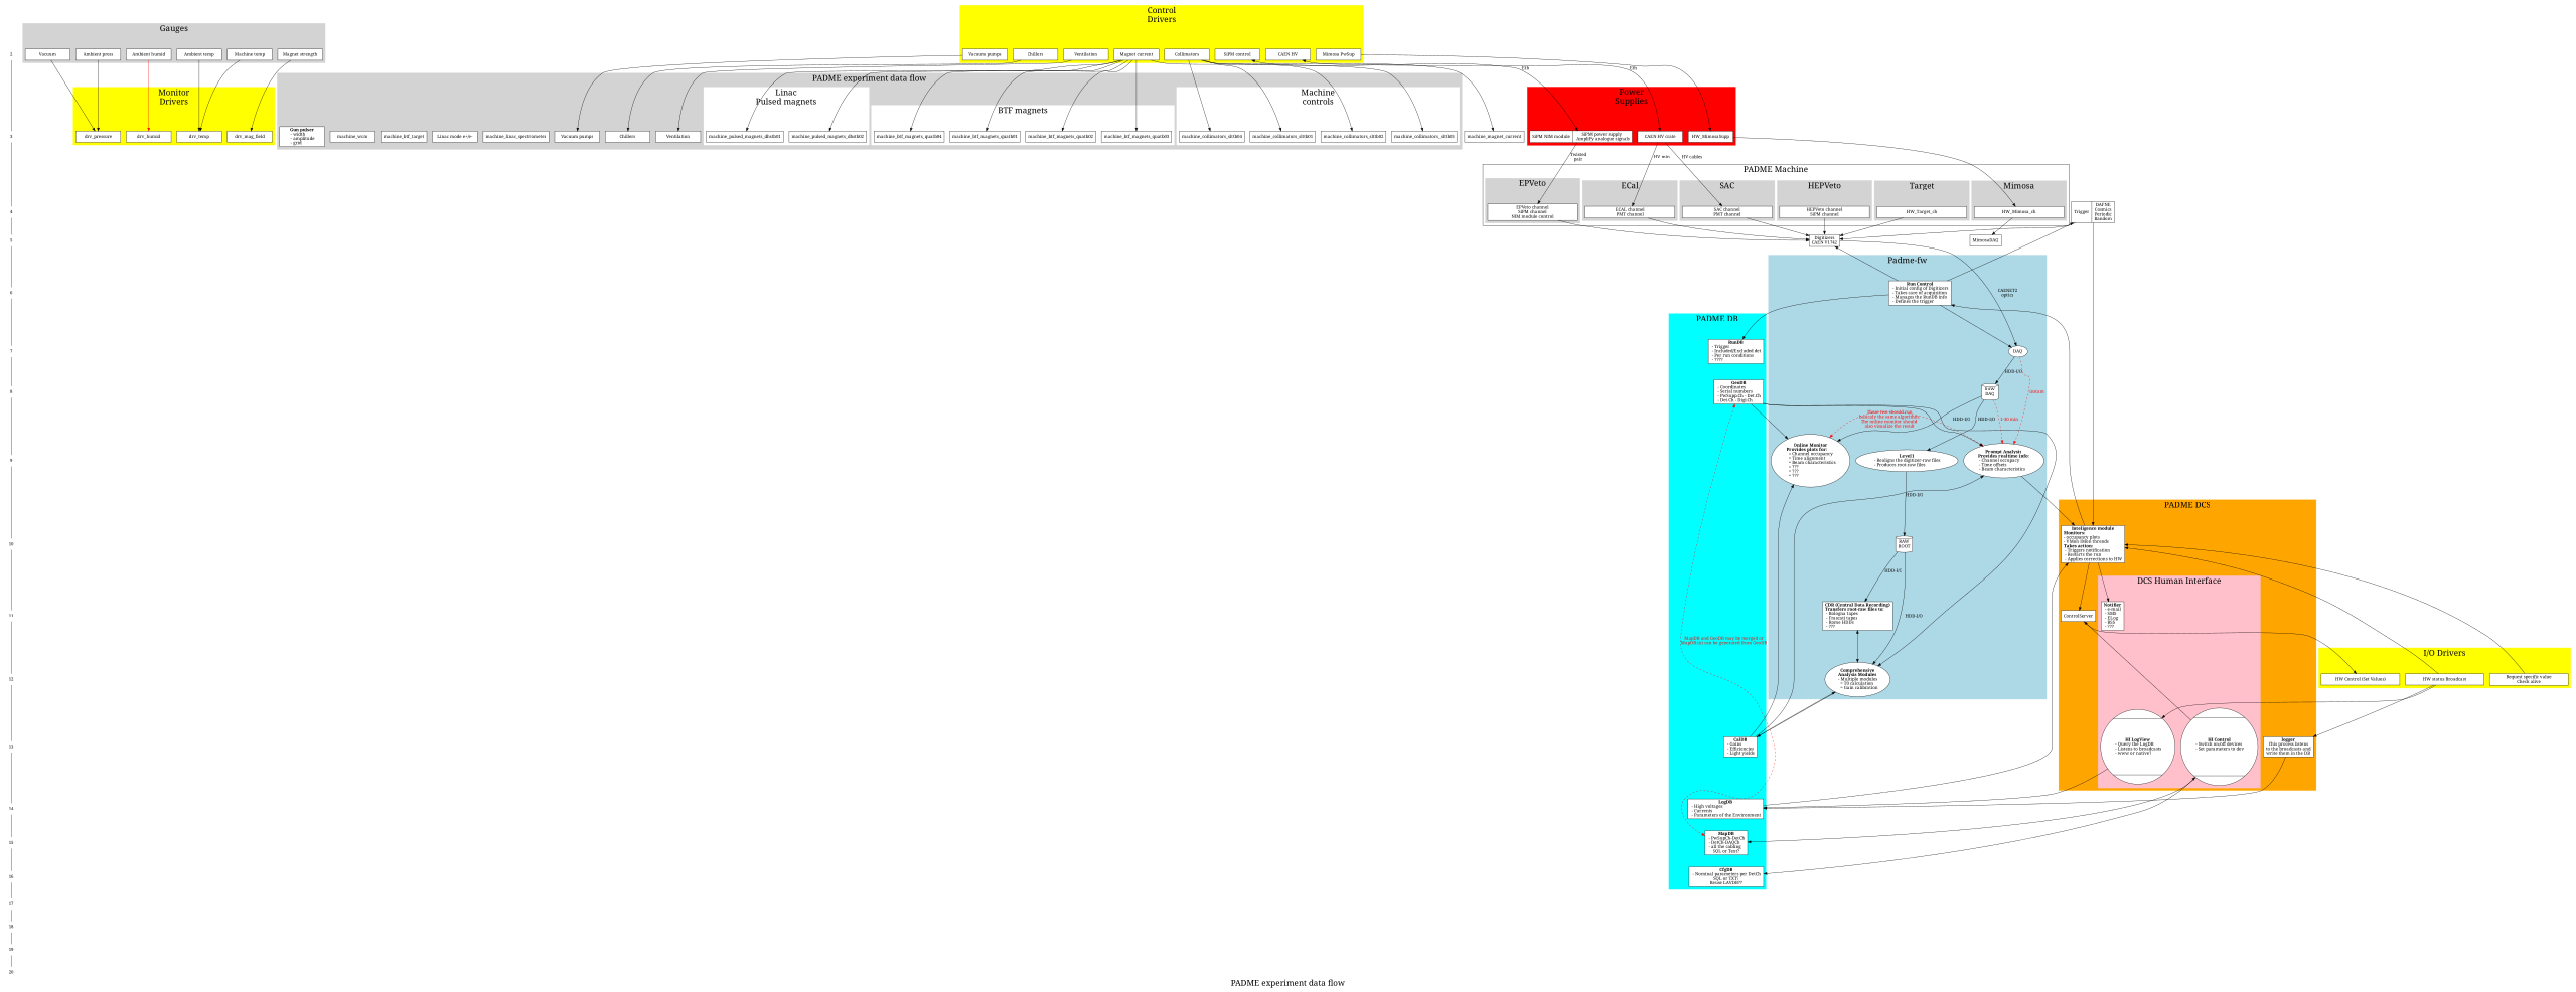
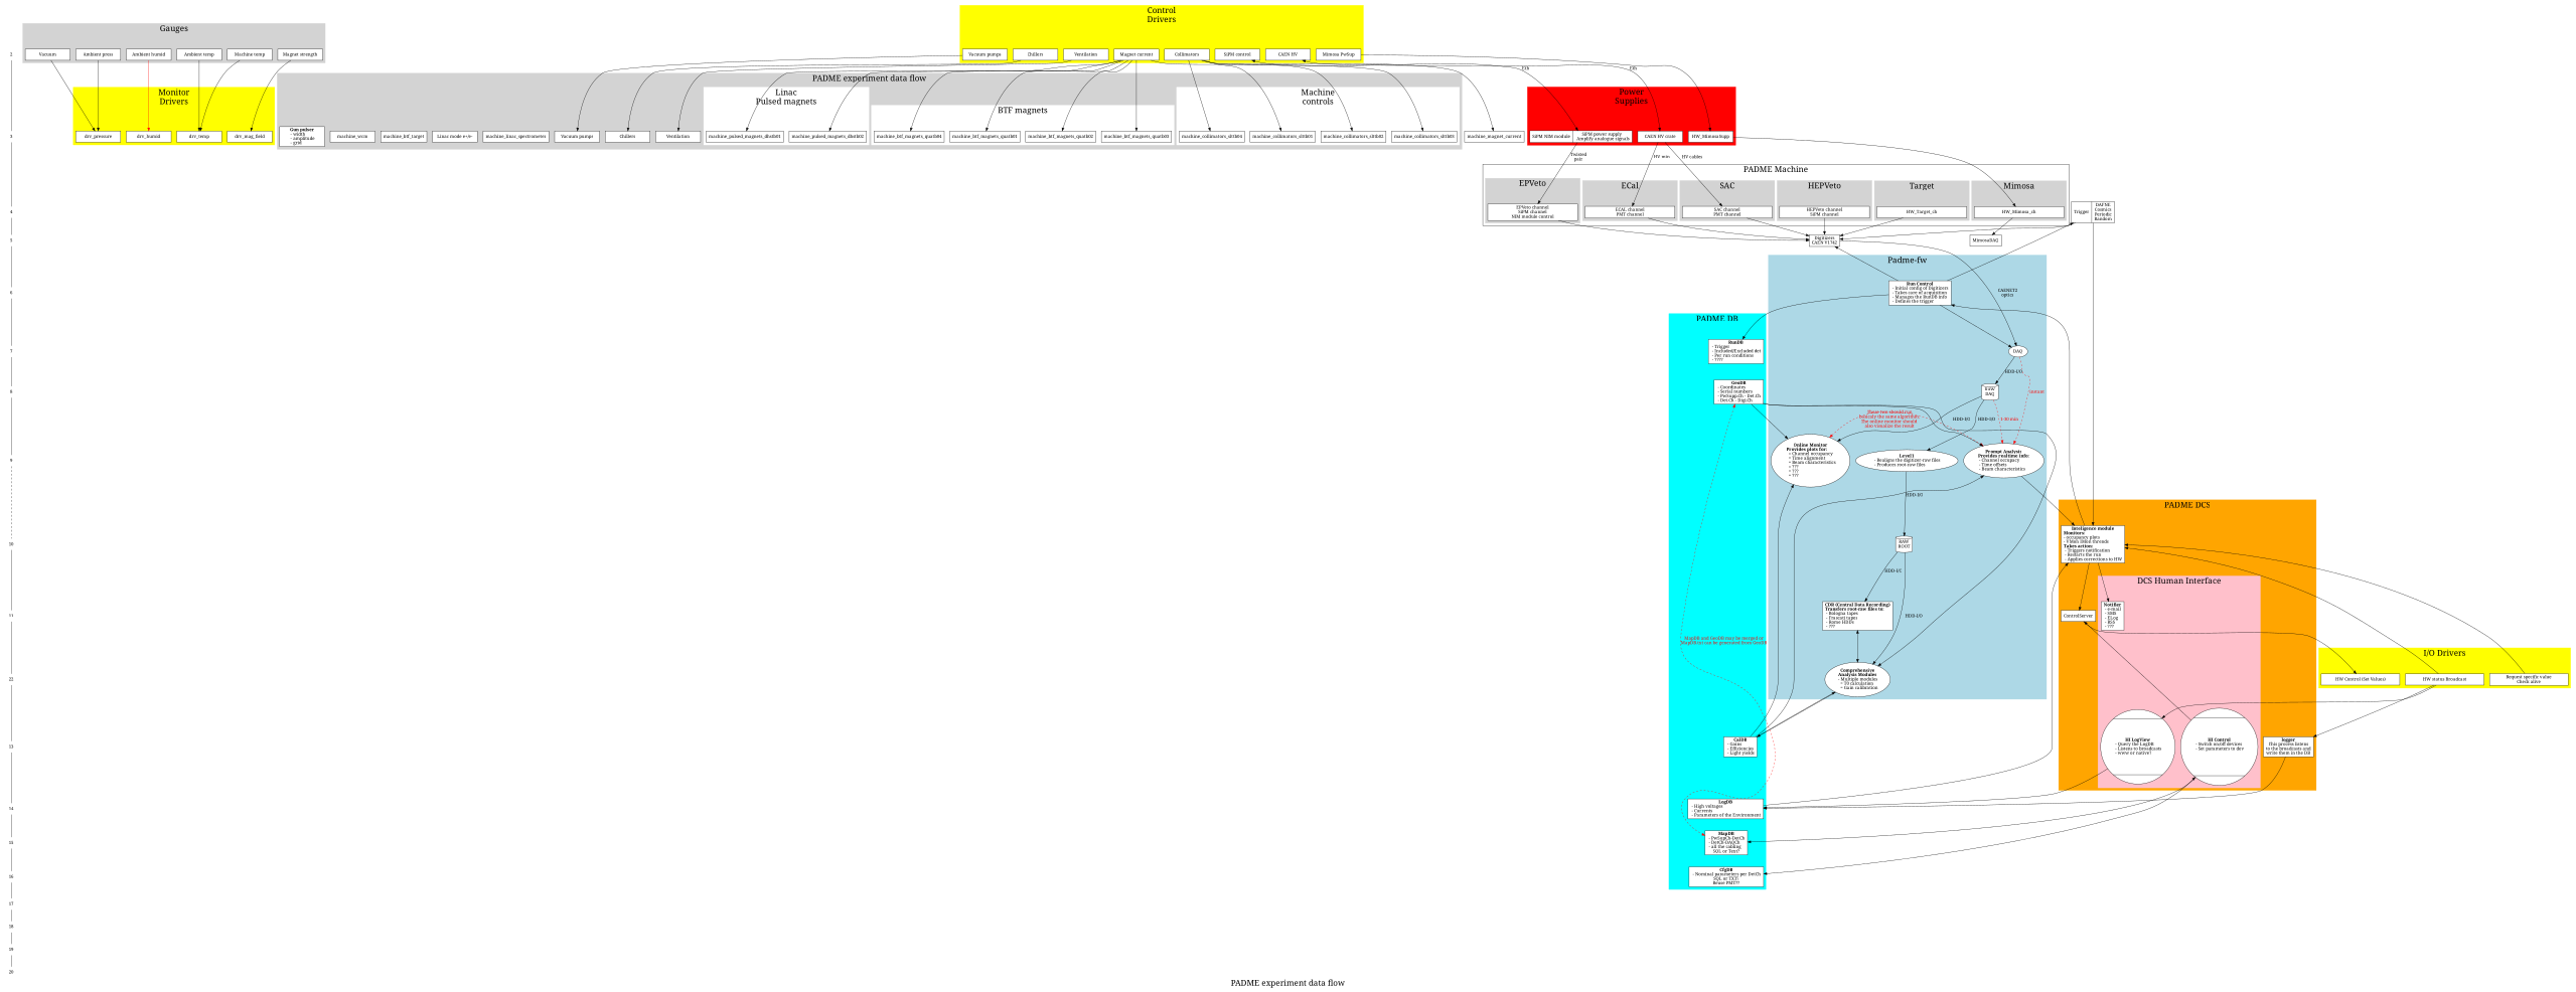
  digraph {
    compound=true
    fontname="Noto Serif"
    fontsize=26
    label="PADME experiment data flow"
    newrank=true
    rankdir=TB
    remincross=true
    node [fontname="Noto Serif" shape=record fillcolor=white style=filled]
    edge [fontname="Noto Serif"]
    2 [shape=none fillcolor="" style=""]
    3 [shape=none fillcolor="" style=""]
    4 [shape=none fillcolor="" style=""]
    5 [shape=none fillcolor="" style=""]
    6 [shape=none fillcolor="" style=""]
    7 [shape=none fillcolor="" style=""]
    8 [shape=none fillcolor="" style=""]
    9 [shape=none fillcolor="" style=""]
    10 [shape=none fillcolor="" style=""]
    11 [shape=none fillcolor="" style=""]
-   12 [shape=none fillcolor="" style=""]
+   12 [shape=none label=22 fillcolor="" style=""]
    13 [shape=none fillcolor="" style=""]
    14 [shape=none fillcolor="" style=""]
    15 [shape=none fillcolor="" style=""]
    16 [shape=none fillcolor="" style=""]
    17 [shape=none fillcolor="" style=""]
    18 [shape=none fillcolor="" style=""]
    19 [shape=none fillcolor="" style=""]
    20 [shape=none fillcolor="" style=""]
    n20 [label=Vacuum width=2]
    n21 [label="Ambient temp" width=2]
    n22 [label="Ambient humid" width=2]
    n23 [label="Ambient press" width=2]
    n24 [label="Machine temp" width=2]
    n25 [label="Magnet strength" width=2]
    machine_pulsed_magnets_dhstb01 [width=2]
    machine_pulsed_magnets_dhstb02 [width=2]
    machine_btf_magnets_quatb01 [width=2]
    machine_btf_magnets_quatb02 [width=2]
    machine_btf_magnets_quatb03 [width=2]
    machine_btf_magnets_quatb04 [width=2]
    machine_collimators_slttb01 [width=2]
    machine_collimators_slttb02 [width=2]
    machine_collimators_slttb03 [width=2]
    machine_collimators_slttb04 [width=2]
    n36 [label="Vacuum pumps" width=2]
    n37 [label=Chillers width=2]
    n38 [label=Ventilation width=2]
    machine_linac_spectrometer [width=2]
    n40 [label="Linac mode e+/e-" width=2]
    machine_btf_target [width=2]
    machine_wcm [width=2]
    n43 [label=<<b>Gun pulser</b><br/> - width<br align="left"/> - amplitude<br align="left"/> - grid<br align="left"/>> width=2]
    drv_mag_field [width=2]
    drv_pressure [width=2]
    drv_temp [width=2]
    drv_humid [width=2]
    n48 [label="Vacuum pumps" width=2]
    n49 [label=Chillers width=2]
    n50 [label=Ventilation width=2]
    n51 [label="Magnet current" width=2]
    n52 [label=Collimators width=2]
    n53 [label="CAEN HV" width=2]
    n54 [label="SiPM control" width=2]
    n55 [label="Mimosa PwSup" width=2]
    n56 [label="Request specific value\nCheck alive" width=3.5]
    n57 [label="HW Control (Set Values)" width=3.5]
    n58 [label="HW status Broadcast" width=3.5]
    n59 [label=<<b>Online Monitor</b><br/> <b>Provides plots for:</b><br align="left"/>   = Channel occupancy<br align="left"/>   = Time alignment<br align="left"/>   = Beam characteristics<br align="left"/>   = ???<br align="left"/>   = ???<br align="left"/>   = ???<br align="left"/>> shape=""]
    n60 [label=<<b>Prompt Analysis</b><br/><b>Provides realtime info:</b><br align="left"/> - Channel occupacy<br align="left"/> - Time offsets<br align="left"/> - Beam characteristics<br align="left"/>> shape=""]
    n61 [label=<<b>Comprehensive<br align="center"/>Analysis Modules</b><br/> - Multiple modules<br align="left"/>   = T0 calculation<br align="left"/>   = Gain calibration<br align="left"/>> shape=""]
    n62 [label=<<b>Inteligence module<br/>Monitors:</b><br align="left"/>- occupancy plots<br align="left"/>- VMon IMon thrends<br align="left"/><b>Takes action:</b><br align="left"/> - Triggers notification<br align="left"/> - Restarts the run<br align="left"/> - Applies corrections to HW<br align="left"/>>]
    n63 [label=<<b>Run Control</b><br/> - Initial config of Digitizers<br align="left"/> - Takes care of acquisition<br align="left"/> - Manages the RunDB info<br align="left"/> - Defines the trigger<br align="left"/>>]
    ControlServer
    n65 [label=<<b>LogDB</b><br/> - High voltages<br align="left"/> - Currents<br align="left"/> - Parameters of the Environment<br align="left"/>>]
    n66 [label="Trigger|DAFNE\nCosmics\nPeriodic\nRandom" fillcolor="" style=""]
    HW_MimosaSupp [width=2]
    machine_magnet_current [fillcolor="" style=""]
    n69 [label="EPVeto channel\nSiPM channel\nNIM module control" width=4]
    n70 [label="Digitizers\nCAEN V1742" fillcolor="" style=""]
    n71 [label=DAQ shape=""]
    n72 [label="<f0>SiPM NIM module | <f1> SiPM power supply \n Amplify analogue signals" width=2]
    n73 [label=<CAEN HV crate<br align="right"/>> width=2]
    n74 [label="ECAL channel\nPMT channel" width=4]
    n75 [label="SAC channel\nPMT channel" width=4]
    n76 [label="HEPVeto channel\nSiPM channel" width=4]
    HW_Target_ch [width=4]
    HW_Mimosa_ch [width=4]
    n79 [label="RAW\nDAQ" shape=cylinder]
    n80 [label="RAW\nROOT" shape=cylinder]
    n81 [label=<<b>Level1</b><br/> - Realigns the digitizer-raw files<br align="left"/> - Produces root-raw files<br align="left"/>> shape=""]
    n82 [label=<<b>CDR (Central Data Recording)</b><br/><b>Transfers root-raw files to:</b><br align="left"/> - Bologna tapes<br align="left"/> - Frascati tapes<br align="left"/> - Rome HDDs<br align="left"/> - ???<br align="left"/>>]
    n83 [label=<<b>HI Control</b><br/> - Switch on/off devices<br align="left"/> - Set parameters to dev<br align="left"/> > shape=Mcircle]
    n84 [label=<<b>HI LogView</b><br/> - Query the LogDB<br align="left"/> - Listens to broadcasts<br align="left"/> - www or native?<br align="left"/>> shape=Mcircle]
    n85 [label=<<b>Notifier</b><br/> - e-mail<br align="left"/> - SMS<br align="left"/> - ELog<br align="left"/> - RSS<br align="left"/> - ???<br align="left"/>>]
    n86 [label=<<b>logger</b><br/>This process listens<br/>to the broadcasts and<br/>write them in the DB<br/>> shape=box]
    n87 [label=<<b>MapDB</b><br/> - PwSupCh-DetCh<br align="left"/> - DetCh-DAQCh<br align="left"/> - all the cabling<br align="left"/>SQL or Text?<br/>>]
    n88 [label=<<b>GeoDB</b><br/> - Coordinates<br align="left"/> - Serial numbers<br align="left"/> - PwSupp.Ch - Det.Ch<br align="left"/> - Det.Ch - Digi.Ch<br align="left"/>>]
-   n89 [label=<<b>CfgDB</b><br/> - Nominal parameters per DetCh<br align="left"/>SQL or TXT?<br/>Reuse LAVDB??<br/>>]
+   n89 [label=<<b>CfgDB</b><br/> - Nominal parameters per DetCh<br align="left"/>SQL or TXT?<br/>Reuse PMT??<br/>>]
    n90 [label=<<b>RunDB</b><br/> - Trigger<br align="left"/> - Included/Excluded det<br align="left"/> - Per run conditions<br align="left"/> - ????<br align="left"/>>]
    n91 [label=<<b>CalDB</b><br/> - Gains<br align="left"/> - Efficiencies<br align="left"/> - Light yields<br align="left"/>>]
    MimosaDAQ [fillcolor="" style=""]
    subgraph sub_1 {
      2
      3
      4
      5
      6
      7
      8
      9
      10
      11
      12
      13
      14
      15
      16
      17
      18
      19
      20
    }
    subgraph sub_2 {
      color=lightgrey
      style=filled
      subgraph cluster_3 {
        color=lightgrey
        label=Gauges
        style=filled
        n20
        n21
        n22
        n23
        n24
        n25
      }
      subgraph cluster_4 {
        color=lightgrey
        style=filled
        subgraph sub_5 {
          color=white
          label="Machine\ncontrols"
          rank=same
          style=filled
          n36
          n37
          n38
          machine_linac_spectrometer
          n40
          machine_btf_target
          machine_wcm
          n43
          subgraph cluster_6 {
            color=white
            label="Linac\nPulsed magnets"
            rank=same
            style=filled
            machine_pulsed_magnets_dhstb01
            machine_pulsed_magnets_dhstb02
          }
          subgraph cluster_7 {
            color=white
            label="BTF magnets"
            rank=same
            style=filled
            machine_btf_magnets_quatb01
            machine_btf_magnets_quatb02
            machine_btf_magnets_quatb03
            machine_btf_magnets_quatb04
          }
          subgraph cluster_8 {
            color=white
            label="Machine\ncontrols"
            rank=same
            style=filled
            machine_collimators_slttb01
            machine_collimators_slttb02
            machine_collimators_slttb03
            machine_collimators_slttb04
          }
        }
      }
    }
    subgraph sub_9 {
      color=yellow
      style=filled
      subgraph sub_10 {
        color=yellow
        rank=same
        style=filled
      }
      subgraph cluster_11 {
        color=yellow
        label="Monitor\nDrivers"
        rank=same
        style=filled
        drv_mag_field
        drv_pressure
        drv_temp
        drv_humid
      }
      subgraph cluster_12 {
        color=yellow
        label="Control\nDrivers"
        rank=same
        style=filled
        n48
        n49
        n50
        n51
        n52
        n53
        n54
        n55
      }
      subgraph cluster_13 {
        color=yellow
        label="I/O Drivers"
        rank=same
        style=filled
        n56
        n57
        n58
      }
    }
    subgraph sub_14 {
      n59
      n60
      n61
    }
    subgraph sub_15 {
      n59
      n60
      n61
    }
    subgraph sub_16 {
      n56
      n60
      n62
      n63
      ControlServer
      n65
      n66
    }
    subgraph sub_17 {
      machine_pulsed_magnets_dhstb01
      machine_pulsed_magnets_dhstb02
      machine_btf_magnets_quatb01
      machine_btf_magnets_quatb02
      machine_btf_magnets_quatb03
      machine_btf_magnets_quatb04
    }
    subgraph sub_18 {
      machine_collimators_slttb01
      machine_collimators_slttb02
      machine_collimators_slttb03
      machine_collimators_slttb04
    }
    subgraph sub_19 {
      rank=same
      2
      n49
    }
    subgraph sub_20 {
      rank=same
      3
      HW_MimosaSupp
      machine_magnet_current
    }
    subgraph sub_21 {
      rank=same
      4
      n66
      n69
    }
    subgraph sub_22 {
      rank=same
      5
      n70
    }
    subgraph sub_23 {
      rank=same
      6
      n63
    }
    subgraph sub_24 {
      rank=same
      7
      n71
    }
    subgraph sub_25 {
      rank=same
      17
    }
    subgraph sub_26 {
      rank=same
      18
    }
    subgraph sub_27 {
      rank=same
      19
    }
    subgraph sub_28 {
      rank=same
      20
    }
    subgraph cluster_29 {
      color=red
      label="Power\nSupplies"
      rank=same
      style=filled
      HW_MimosaSupp
      n72
      n73
    }
    subgraph cluster_30 {
      label="PADME Machine"
      rank=same
      subgraph sub_31 {
        color=lightgrey
        label="PADME SubSystems"
        rank=same
        style=filled
        subgraph cluster_32 {
          color=lightgrey
          label=ECal
          rank=same
          style=filled
          n74
        }
        subgraph cluster_33 {
          color=lightgrey
          label=SAC
          rank=same
          style=filled
          n75
        }
        subgraph cluster_34 {
          color=lightgrey
          label=EPVeto
          rank=same
          style=filled
          n69
        }
        subgraph cluster_35 {
          color=lightgrey
          label=HEPVeto
          rank=same
          style=filled
          n76
        }
        subgraph cluster_36 {
          color=lightgrey
          label=Target
          rank=same
          style=filled
          HW_Target_ch
        }
        subgraph cluster_37 {
          color=lightgrey
          label=Mimosa
          rank=same
          style=filled
          HW_Mimosa_ch
        }
      }
    }
    subgraph cluster_38 {
      color=lightblue
      label="Padme-fw"
      style=filled
      n63
      subgraph sub_39 {
        color=lightblue
        label="Padme-fw"
        style=filled
        n79
        n80
      }
      subgraph sub_40 {
        color=lightblue
        label="Padme-fw"
        style=filled
        n59
        n60
        n61
        n71
        n81
      }
      subgraph sub_41 {
        color=lightblue
        label="Padme-fw"
        rank=same
        style=filled
        n82
      }
      subgraph sub_42 {
        color=lightblue
        label="Padme-fw"
        rank=same
        style=filled
        n59
        n60
        n81
      }
      subgraph sub_43 {
        color=lightblue
        label="Padme-fw"
        style=filled
        n59
        n61
        n71
        n79
        n80
        n81
        n82
      }
      subgraph sub_44 {
        color=lightblue
        label="Padme-fw"
        style=filled
        n71
        n79
        subgraph sub_45 {
          color=lightblue
          label="Padme-fw"
          style=filled
          n59
          n60
        }
      }
    }
    subgraph cluster_46 {
      color=orange
      label="PADME DCS"
      style=filled
      n62
      ControlServer
      n86
      subgraph cluster_47 {
        color=pink
        label="DCS Human Interface"
        style=filled
        n85
        subgraph sub_48 {
          color=pink
          label="DCS Human Interface"
          rank=same
          style=filled
          n83
          n84
        }
      }
    }
    subgraph cluster_49 {
      color=cyan
      label="PADME DB"
      style=filled
      n90
      n91
      subgraph sub_50 {
        color=cyan
        label="PADME DB"
        rank=same
        style=filled
      }
      subgraph sub_51 {
        color=cyan
        label="PADME DB"
        style=filled
        n87
        n88
      }
      subgraph sub_52 {
        color=cyan
        label="PADME DB"
        style=filled
        n65
        n87
        n89
      }
    }
    2 -> 3 [arrowhead=none]
    3 -> 4 [arrowhead=none]
    4 -> 5 [arrowhead=none]
    5 -> 6 [arrowhead=none]
    6 -> 7 [arrowhead=none]
    7 -> 8 [arrowhead=none]
    8 -> 9 [arrowhead=none]
-   9 -> 10 [arrowhead=none]
+   9 -> 10 [arrowhead=none style=dashed]
    10 -> 11 [arrowhead=none]
    11 -> 12 [arrowhead=none]
    12 -> 13 [arrowhead=none]
    13 -> 14 [arrowhead=none]
    14 -> 15 [arrowhead=none]
    15 -> 16 [arrowhead=none]
    16 -> 17 [arrowhead=none]
    17 -> 18 [arrowhead=none]
    18 -> 19 [arrowhead=none]
    19 -> 20 [arrowhead=none]
    n20 -> drv_pressure
    n21 -> drv_temp
    n22 -> drv_humid [color=red]
    n23 -> drv_pressure
    n24 -> drv_temp
    n25 -> drv_mag_field
    n48 -> n36
    n49 -> n37
    n50 -> n38
    n51 -> machine_pulsed_magnets_dhstb01
    n51 -> machine_pulsed_magnets_dhstb02
    n51 -> machine_btf_magnets_quatb01
    n51 -> machine_btf_magnets_quatb02
    n51 -> machine_btf_magnets_quatb03
    n51 -> machine_btf_magnets_quatb04
    n51 -> machine_magnet_current
    n52 -> machine_collimators_slttb01
    n52 -> machine_collimators_slttb02
    n52 -> machine_collimators_slttb03
    n52 -> machine_collimators_slttb04
    n53 -> n73 [dir=both label=Eth]
    n54 -> n72 [dir=both label=Eth]
    n55 -> HW_MimosaSupp
    n56 -> n62
    n58 -> n62
    n58 -> n84
    n58 -> n86
    n59 -> n60 [color=red control=faslse dir=both fontcolor=red label="These two should run\nbasicaly the same algorithm.\nThe online monitor should \nalso visualize the result" style=dashed]
    n60 -> n62
    n61 -> n91
    n62 -> n63
    n62 -> ControlServer
    n62 -> n85
    n63 -> n66
    n63 -> n70
    n63 -> n71 [constraint=false]
    n63 -> n90
    ControlServer -> n57
    n65 -> n62
    n65 -> n87 [style=invis]
    n66 -> n62
    n66 -> n70 [constraint=false]
    HW_MimosaSupp -> HW_Mimosa_ch
    n69 -> n70
    n70 -> n71 [label="CAENET2\noptics"]
    n71 -> n60 [color=red fontcolor=red label=instant style=dashed]
    n71 -> n79 [label="HDD-I/O"]
    n72 -> n69 [label="Twisted\npair"]
    n73 -> n74 [label="HV min"]
    n73 -> n75 [label="HV cables"]
    n74 -> n70
    n75 -> n70
    n76 -> n70
    HW_Target_ch -> n70
    HW_Mimosa_ch -> MimosaDAQ
    n79 -> n59 [label="HDD-I/O"]
    n79 -> n60 [color=red fontcolor=red label="1-30 min" style=dashed]
    n79 -> n81 [label="HDD-I/O"]
    n80 -> n61 [label="HDD-I/O"]
    n80 -> n82 [label="HDD-I/O"]
    n81 -> n80 [label="HDD-I/O"]
    n82 -> n61 [constraint=true dir=both]
    n83 -> ControlServer
    n83 -> n87
    n83 -> n89 [dir=both]
    n84 -> n65
    n86 -> n65
    n87 -> n89 [style=invis]
    n88 -> n59
    n88 -> n60
    n88 -> n61
    n88 -> n87 [color=red constraint=false dir=both fontcolor=red label="MapDB and GeoDB may be merged or\nMapDB.txt can be generated from GeoDB" style=dashed]
    n91 -> n59 [concentrate=true]
    n91 -> n60 [concentrate=true]
    n91 -> n61 [concentrate=true]
  }
